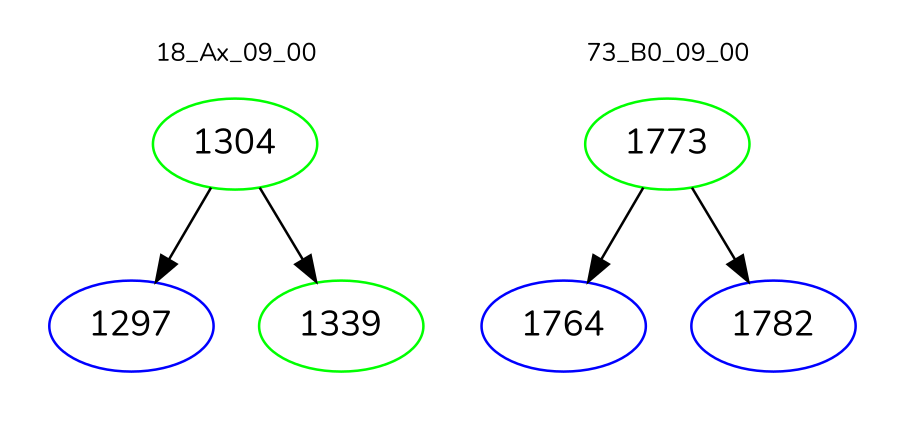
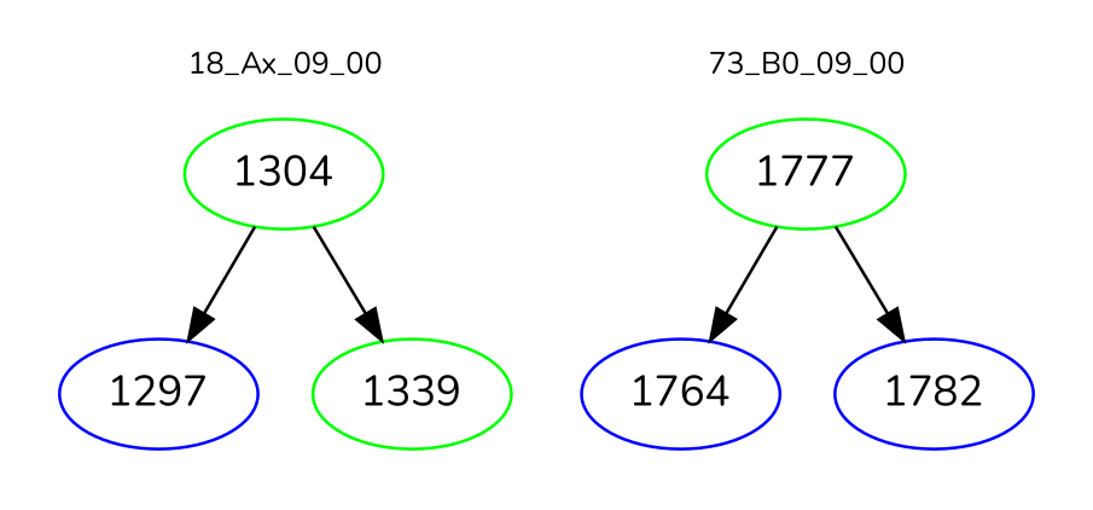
  digraph {
    fontname=Nunito
    node [color=green fontname=Nunito]
    edge [color=black fontname=Nunito]
    n1 [label=1304]
    n2 [color=blue label=1297]
    n3 [label=1339]
-   n4 [label=1773]
+   n4 [label=1777]
    n5 [color=blue label=1764]
    n6 [color=blue label=1782]
    subgraph cluster_1 {
      color=white
      fontsize=10
      label="18_Ax_09_00"
      n1
      n2
      n3
    }
    subgraph cluster_2 {
      color=white
      fontsize=10
      label="73_B0_09_00"
      n4
      n5
      n6
    }
    n1 -> n2
    n1 -> n3
    n4 -> n5
    n4 -> n6
  }
